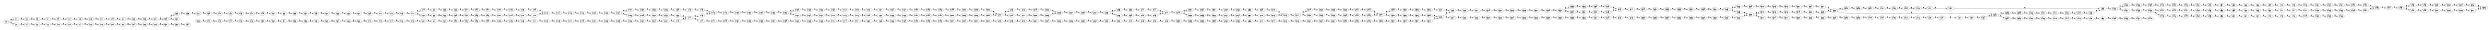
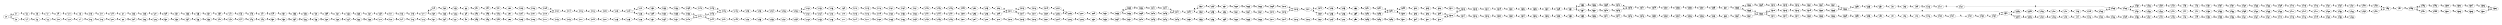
  strict digraph {
    fontname="DejaVu Serif"
    rankdir=LR
    node [fontname="DejaVu Serif"]
    edge [fontname="DejaVu Serif"]
    S0
    S1
    S2
    S3
    S4
    S5
    S6
    S7
    S8
    S9
    S10
    S11
    S12
    S13
    S14
    S15
    S16
    S17
    S18
    S19
    S20
    S21
    S22
    S23
    S24
    S25
    S26
    S27
    S28
    S29
    S30
    S31
    S32
    S33
    S34
    S35
+   S36
    S37
    S38
    S39
    S40
    S41
    S42
    S43
    S44
    S45
    S46
    S47
    S48
    S49
    S50
    S51
    S52
    S53
    S54
    S55
    S56
    S57
    S58
    S59
    S60
    S61
    S62
    S63
    S64
    S65
    S66
    S67
    S68
    S69
    S70
    S71
    S72
    S73
    S74
    S75
    S76
    S77
    S78
    S79
    S80
    S81
    S82
    S83
    S84
    S85
    S86
    S87
    S88
    S89
    S90
    S91
    S92
    S93
    S94
    S95
    S96
    S97
    S98
    S99
    S100
    S101
    S102
    S103
    S104
    S105
    S106
    S107
    S108
    S109
    S110
    S111
    S112
    S113
    S114
    S115
    S116
    S117
    S118
    S119
    S120
    S121
    S122
    S123
    S124
    S125
    S126
    S127
    S128
    S129
    S130
    S131
    S132
    S133
    S134
    S135
    S136
    S137
    S138
    S139
    S140
    S141
    S142
    S143
    S144
    S145
    S146
    S147
    S148
    S149
    S150
    S151
    S152
    S153
    S154
    S155
    S156
    S157
    S158
    S159
    S160
    S161
    S162
    S163
    S164
    S165
    S166
    S167
    S168
    S169
    S170
    S171
    S172
    S173
    S174
    S175
    S176
    S177
    S178
    S179
    S180
    S181
    S182
    S183
    S184
    S185
    S186
    S187
    S188
    S189
    S190
    S191
    S192
    S193
    S194
    S195
    S196
    S197
    S198
    S199
    S200
    S201
    S202
    S203
    S204
    S205
    S206
    S207
    S208
    S209
    S210
    S211
    S212
    S213
    S214
    S215
    S216
    S217
    S218
    S219
    S220
    S221
    S222
    S223
    S224
    S225
    S226
    S227
    S228
    S229
    S230
    S231
    S232
    S233
    S234
    S235
    S236
    S237
    S238
    S239
    S240
    S241
    S242
    S243
    S244
    S245
    S246
    S247
    S248
    S249
    S250
    S251
    S252
    S253
    S254
    S255
    S256
    S257
    S258
    S259
    S260
    S261
    S262
    S263
    S264
    S265
    S266
    S267
    S268
    S269
    S270
    S271
    S272
    S273
    S274
    S275
    S276
    S277
    S278
    S279
    S280
    S281
    S282
    S283
    S284
    S285
    S286
    S287
    S288
    S289
    S290
    S291
    S292
    S293
    S294
    S295
    S296
    S297
    S298
    S299
    S300
    S301
    S302
    S303
    S304
    S305
    S306
    S307
    S308
    S309
    S310
    S311
    S312
    S313
    S314
    S315
    S316
    S317
    S318
    S319
    S320
    S321
    S322
    S323
    S324
    S325
    S326
    S327
    S328
    S329
    S330
    S331
    S332
    S333
    S334
    S335
    S336
    S337
    S338
    S339
    S340
    S341
    S342
    S343
    S344
    S345
    S346
    S347
    S348
    S349
    S350
    S351
    S352
    S353
    S354
    S355
    S356
    S357
    S358
    S359
    S360
    S361
    S362
    S363
    S364
    S365
    S366
    S367
    S368
    S369
    S370
    S371
    S372
    S373
    S374
    S375
    S376
    S377
    S378
    S379
    S380
    S381
    S382
    S383
    S384
    S385
    S386
    S387
    S388
    S389
    S390
    S391
    S392
    S393
    S394
    S395
    S396
    S397
    S398
    S399
    S400
    S401
    S402
    S403
    S404
    S405
    S406
    S407
    S408
    S409
    S410
    S411
    S412
    S413
    S414
    S415
    S416
    S417
    S418
    S419
    S420
    S421
    S422
    S423
    S424
    S425
    S426
    S427
    S428
    S429
    S430
    S431
    S432
    S433
    S434
    S435
    S436
    S437
    S438
    S439
    S440
    S441
    S442
    S443
    S444
    S445
    S446
    S447
    S448
    S449
    S450
    S451
    S452
    S453
    S454
    S455
    S456
    S457
    S458
    S459
    S460
    S461
    S462
    S463
    S464
    S465
    S466
    S467
    S468
    S469
    S470
    S471
    S472
    S473
    S474
    S475
    S476
    S477
    S478
    S479
    S480
    S481
    S482
    S483
    S484
    S485
    S486
    S487
    S488
    S489
    S490
    S491
    S492
    S493
    S494
    S495
    S496
    S497
    S498
    S499
    S500
    S501
    S502
    S503
    S504
    S505
    S506
    S507
    S508
    S0 -> S1 [label=T]
    S0 -> S2 [label=T]
    S1 -> S3 [label=T]
    S2 -> S4 [label=G]
    S3 -> S5 [label=A]
    S4 -> S6 [label=G]
    S5 -> S7 [label=G]
    S6 -> S8 [label=T]
    S7 -> S9 [label=C]
    S8 -> S10 [label=C]
    S9 -> S11 [label=G]
    S10 -> S12 [label=T]
    S11 -> S13 [label=G]
    S12 -> S14 [label=T]
    S13 -> S15 [label=G]
    S14 -> S16 [label=T]
    S15 -> S17 [label=T]
    S16 -> S18 [label=G]
    S17 -> S19 [label=C]
    S18 -> S20 [label=T]
    S19 -> S21 [label=C]
    S20 -> S22 [label=C]
    S21 -> S23 [label=T]
    S22 -> S24 [label=A]
    S23 -> S25 [label=C]
    S24 -> S26 [label=G]
    S25 -> S27 [label=T]
    S26 -> S28 [label=G]
    S27 -> S29 [label=A]
    S28 -> S30 [label=G]
    S29 -> S31 [label=C]
    S30 -> S32 [label=T]
-   S29 -> S33 [label=C]
+   S31 -> S33 [label=C]
    S32 -> S34 [label=C]
    S33 -> S35 [label=A]
+   S34 -> S36 [label=T]
    S35 -> S37 [label=C]
+   S36 -> S38 [label=C]
    S37 -> S39 [label=T]
    S38 -> S40 [label=T]
    S39 -> S41 [label=T]
    S40 -> S42 [label=G]
    S41 -> S43 [label=C]
    S42 -> S44 [label=T]
    S43 -> S45 [label=T]
    S44 -> S46 [label=T]
    S45 -> S47 [label=G]
    S46 -> S48 [label=G]
    S47 -> S49 [label=A]
    S48 -> S50 [label=C]
    S49 -> S51 [label=T]
    S50 -> S52 [label=G]
    S51 -> S53 [label=C]
    S52 -> S54 [label=A]
    S53 -> S55 [label=C]
    S54 -> S56 [label=A]
    S55 -> S57 [label=T]
    S56 -> S58 [label=G]
    S57 -> S59 [label=T]
    S58 -> S60 [label=A]
    S59 -> S61 [label=G]
    S60 -> S62 [label=T]
    S61 -> S63 [label=C]
    S62 -> S64 [label=A]
    S63 -> S65 [label=T]
    S64 -> S66 [label=T]
    S65 -> S67 [label=C]
    S66 -> S68 [label=A]
    S67 -> S69 [label=C]
    S68 -> S70 [label=C]
    S69 -> S71 [label=T]
    S70 -> S72 [label=G]
    S71 -> S73 [label=G]
    S72 -> S74 [label=A]
    S73 -> S75 [label=T]
    S74 -> S76 [label=T]
    S75 -> S77 [label=C]
    S76 -> S78 [label=T]
    S77 -> S79 [label=C]
    S77 -> S80 [label=T]
    S78 -> S81 [label=C]
    S79 -> S82 [label=T]
    S80 -> S83 [label=T]
    S81 -> S84 [label=C]
    S82 -> S85 [label=T]
    S83 -> S86 [label=A]
    S84 -> S87 [label=T]
    S85 -> S88 [label=G]
    S86 -> S89 [label=G]
    S87 -> S90 [label=T]
    S88 -> S91 [label=G]
    S89 -> S92 [label=G]
    S90 -> S93 [label=A]
    S91 -> S94 [label=T]
    S92 -> S95 [label=T]
    S93 -> S96 [label=T]
    S94 -> S97 [label=C]
    S95 -> S98 [label=G]
    S96 -> S99 [label=T]
    S97 -> S100 [label=C]
    S98 -> S101 [label=T]
    S99 -> S102 [label=A]
    S100 -> S103 [label=T]
    S101 -> S104 [label=T]
    S102 -> S105 [label=T]
    S103 -> S106 [label=C]
    S104 -> S107 [label=C]
    S105 -> S108 [label=A]
    S106 -> S109 [label=T]
    S107 -> S110 [label=T]
    S108 -> S111 [label=T]
    S109 -> S112 [label=T]
    S110 -> S112 [label=T]
    S111 -> S113 [label=T]
    S112 -> S114 [label=C]
    S113 -> S115 [label=C]
    S114 -> S116 [label=C]
    S115 -> S117 [label=G]
    S116 -> S118 [label=G]
    S117 -> S119 [label=G]
    S118 -> S120 [label=G]
    S119 -> S121 [label=A]
    S120 -> S122 [label=T]
    S121 -> S123 [label=T]
    S122 -> S124 [label=G]
    S123 -> S125 [label=G]
    S124 -> S126 [label=G]
    S124 -> S127 [label=T]
    S125 -> S128 [label=T]
    S126 -> S129 [label=C]
    S127 -> S130 [label=C]
    S128 -> S131 [label=T]
    S129 -> S132 [label=T]
    S130 -> S133 [label=T]
    S131 -> S134 [label=T]
    S132 -> S135 [label=C]
    S133 -> S136 [label=T]
    S134 -> S137 [label=C]
    S135 -> S138 [label=T]
    S136 -> S139 [label=T]
    S137 -> S140 [label=T]
    S138 -> S141 [label=C]
    S139 -> S142 [label=C]
    S140 -> S141 [label=C]
    S141 -> S143 [label=C]
    S141 -> S144 [label=G]
    S142 -> S145 [label=C]
    S143 -> S146 [label=T]
    S144 -> S147 [label=T]
    S145 -> S146 [label=T]
    S146 -> S148 [label=C]
    S147 -> S149 [label=C]
    S148 -> S150 [label=C]
    S149 -> S151 [label=T]
    S150 -> S152 [label=G]
    S151 -> S153 [label=C]
    S152 -> S154 [label=G]
    S153 -> S155 [label=T]
    S154 -> S156 [label=G]
    S155 -> S157 [label=G]
    S156 -> S158 [label=T]
    S157 -> S159 [label=G]
    S158 -> S160 [label=G]
    S158 -> S161 [label=A]
    S159 -> S162 [label=G]
    S160 -> S163 [label=G]
    S161 -> S164 [label=A]
    S162 -> S165 [label=T]
    S163 -> S166 [label=C]
    S164 -> S167 [label=T]
    S165 -> S168 [label=T]
    S166 -> S169 [label=T]
    S167 -> S170 [label=T]
    S168 -> S171 [label=T]
    S169 -> S172 [label=T]
    S170 -> S173 [label=T]
    S171 -> S174 [label=C]
    S172 -> S175 [label=G]
    S173 -> S176 [label=T]
    S174 -> S177 [label=C]
    S175 -> S178 [label=A]
    S176 -> S179 [label=A]
    S177 -> S180 [label=A]
    S178 -> S181 [label=C]
    S179 -> S182 [label=C]
    S180 -> S183 [label=T]
    S181 -> S184 [label=T]
    S182 -> S185 [label=T]
    S183 -> S186 [label=T]
    S184 -> S187 [label=T]
    S185 -> S188 [label=C]
    S186 -> S189 [label=T]
    S187 -> S190 [label=T]
    S188 -> S191 [label=T]
    S189 -> S192 [label=C]
    S190 -> S193 [label=C]
    S191 -> S194 [label=C]
    S192 -> S195 [label=G]
    S193 -> S196 [label=G]
    S194 -> S197 [label=G]
    S195 -> S198 [label=G]
    S196 -> S199 [label=T]
    S197 -> S200 [label=G]
    S198 -> S201 [label=A]
    S199 -> S202 [label=T]
    S200 -> S203 [label=T]
    S201 -> S204 [label=T]
    S202 -> S205 [label=G]
    S203 -> S206 [label=G]
    S204 -> S207 [label=T]
    S205 -> S208 [label=T]
    S206 -> S209 [label=T]
    S207 -> S210 [label=A]
    S208 -> S211 [label=T]
    S209 -> S211 [label=T]
    S210 -> S212 [label=T]
    S211 -> S213 [label=T]
    S211 -> S214 [label=A]
    S212 -> S215 [label=G]
    S213 -> S216 [label=T]
    S214 -> S217 [label=T]
    S215 -> S218 [label=A]
    S216 -> S219 [label=C]
    S217 -> S220 [label=C]
    S218 -> S221 [label=T]
    S219 -> S222 [label=T]
    S220 -> S223 [label=T]
    S221 -> S224 [label=T]
    S222 -> S225 [label=C]
    S223 -> S225 [label=C]
    S224 -> S226 [label=T]
    S225 -> S227 [label=G]
    S226 -> S228 [label=G]
    S227 -> S229 [label=T]
    S228 -> S230 [label=T]
    S229 -> S231 [label=T]
    S230 -> S232 [label=T]
    S231 -> S233 [label=T]
    S232 -> S234 [label=C]
    S233 -> S235 [label=A]
    S233 -> S236 [label=G]
    S234 -> S237 [label=A]
    S235 -> S238 [label=A]
    S236 -> S239 [label=A]
    S237 -> S240 [label=T]
    S238 -> S241 [label=G]
    S239 -> S242 [label=G]
    S240 -> S243 [label=T]
    S241 -> S244 [label=G]
    S242 -> S245 [label=G]
    S243 -> S246 [label=A]
    S244 -> S247 [label=G]
    S245 -> S247 [label=G]
    S246 -> S248 [label=C]
    S247 -> S249 [label=T]
    S248 -> S250 [label=T]
    S249 -> S251 [label=C]
    S249 -> S252 [label=T]
    S250 -> S253 [label=T]
    S251 -> S254 [label=T]
    S252 -> S255 [label=T]
    S253 -> S256 [label=T]
    S254 -> S257 [label=A]
    S255 -> S258 [label=A]
    S256 -> S259 [label=T]
    S257 -> S260 [label=C]
    S258 -> S261 [label=C]
    S259 -> S262 [label=C]
    S260 -> S263 [label=A]
    S261 -> S264 [label=G]
    S262 -> S265 [label=T]
    S263 -> S266 [label=A]
    S264 -> S267 [label=A]
    S265 -> S268 [label=T]
    S266 -> S269 [label=C]
    S267 -> S270 [label=C]
    S268 -> S271 [label=C]
    S269 -> S272 [label=C]
    S270 -> S273 [label=C]
    S271 -> S274 [label=C]
    S272 -> S275 [label=T]
    S273 -> S275 [label=T]
    S274 -> S276 [label=G]
    S275 -> S277 [label=C]
    S276 -> S278 [label=C]
    S277 -> S279 [label=C]
    S277 -> S280 [label=T]
    S278 -> S281 [label=C]
    S279 -> S282 [label=T]
    S280 -> S283 [label=T]
    S281 -> S284 [label=A]
    S282 -> S285 [label=G]
    S283 -> S286 [label=T]
    S284 -> S287 [label=A]
    S285 -> S288 [label=C]
    S286 -> S289 [label=C]
    S287 -> S290 [label=C]
    S288 -> S291 [label=A]
    S289 -> S292 [label=A]
    S290 -> S293 [label=A]
    S291 -> S294 [label=G]
    S292 -> S295 [label=G]
    S293 -> S296 [label=A]
    S294 -> S297 [label=G]
    S295 -> S297 [label=G]
    S296 -> S298 [label=A]
    S297 -> S299 [label=T]
    S297 -> S300 [label=A]
    S298 -> S301 [label=G]
    S299 -> S302 [label=G]
    S300 -> S303 [label=A]
    S301 -> S304 [label=A]
    S302 -> S305 [label=G]
    S303 -> S306 [label=G]
    S304 -> S307 [label=G]
    S305 -> S308 [label=G]
    S306 -> S309 [label=G]
    S307 -> S310 [label=G]
    S308 -> S311 [label=T]
    S309 -> S312 [label=T]
    S310 -> S312 [label=T]
    S311 -> S313 [label=A]
    S312 -> S313 [label=A]
    S312 -> S314 [label=C]
    S313 -> S315 [label=G]
    S314 -> S316 [label=A]
    S315 -> S317 [label=G]
    S316 -> S318 [label=G]
    S317 -> S319 [label=T]
    S318 -> S320 [label=A]
    S319 -> S321 [label=C]
    S320 -> S322 [label=C]
    S321 -> S323 [label=C]
    S322 -> S324 [label=A]
    S323 -> S325 [label=C]
    S324 -> S326 [label=G]
    S325 -> S327 [label=G]
    S326 -> S328 [label=G]
    S327 -> S329 [label=A]
    S328 -> S330 [label=A]
    S329 -> S331 [label=A]
    S330 -> S332 [label=C]
    S331 -> S333 [label=G]
    S331 -> S334 [label=A]
    S332 -> S335 [label=A]
    S333 -> S336 [label=A]
    S334 -> S337 [label=A]
    S335 -> S338 [label=A]
    S336 -> S339 [label=A]
    S337 -> S340 [label=A]
    S338 -> S341 [label=T]
    S339 -> S342 [label=C]
    S340 -> S343 [label=C]
    S341 -> S344 [label=G]
    S342 -> S345 [label=C]
    S343 -> S345 [label=C]
    S344 -> S346 [label=A]
    S345 -> S347 [label=T]
    S346 -> S348 [label=C]
    S347 -> S349 [label=C]
    S348 -> S350 [label=C]
    S349 -> S351 [label=T]
    S350 -> S352 [label=T]
    S351 -> S353 [label=G]
    S352 -> S354 [label=A]
    S353 -> S355 [label=T]
    S354 -> S356 [label=C]
    S355 -> S357 [label=G]
    S356 -> S358 [label=A]
    S357 -> S359 [label=T]
    S358 -> S360 [label=C]
    S359 -> S361 [label=A]
    S360 -> S362 [label=A]
    S361 -> S363 [label=T]
    S362 -> S364 [label=T]
    S363 -> S365 [label=G]
    S363 -> S366 [label=T]
    S364 -> S367 [label=G]
    S365 -> S368 [label=T]
    S366 -> S369 [label=T]
    S367 -> S368 [label=T]
    S368 -> S370 [label=A]
    S368 -> S371 [label=T]
    S369 -> S372 [label=C]
    S370 -> S373 [label=G]
    S371 -> S374 [label=C]
    S372 -> S375 [label=G]
    S373 -> S376 [label=G]
    S374 -> S377 [label=A]
    S375 -> S378 [label=A]
    S376 -> S379 [label=G]
    S377 -> S380 [label=G]
    S378 -> S381 [label=G]
    S379 -> S382 [label=G]
    S380 -> S383 [label=G]
    S381 -> S384 [label=G]
    S382 -> S385 [label=G]
    S383 -> S386 [label=T]
    S384 -> S387 [label=G]
    S385 -> S388 [label=T]
    S386 -> S389 [label=G]
    S387 -> S388 [label=T]
    S388 -> S390 [label=T]
    S388 -> S391 [label=C]
    S389 -> S392 [label=A]
    S390 -> S393 [label=T]
    S391 -> S394 [label=C]
    S391 -> S395 [label=T]
    S392 -> S396 [label=T]
    S393 -> S397 [label=C]
    S394 -> S398 [label=A]
    S395 -> S399 [label=G]
    S396 -> S400 [label=A]
    S397 -> S401 [label=T]
    S398 -> S402 [label=A]
    S399 -> S403 [label=T]
    S400 -> S404 [label=C]
    S401 -> S405 [label=G]
    S402 -> S406 [label=A]
    S403 -> S407 [label=G]
    S404 -> S408 [label=T]
    S405 -> S409 [label=C]
    S406 -> S410 [label=C]
    S407 -> S411 [label=A]
    S408 -> S412 [label=A]
    S409 -> S413 [label=A]
    S410 -> S414 [label=T]
    S411 -> S415 [label=A]
    S412 -> S416 [label=C]
    S413 -> S417 [label=T]
    S414 -> S418 [label=C]
    S415 -> S419 [label=T]
    S416 -> S420 [label=C]
    S417 -> S421 [label=C]
    S418 -> S422 [label=T]
    S419 -> S423 [label=C]
    S420 -> S424 [label=G]
    S421 -> S425 [label=C]
    S422 -> S426 [label=A]
    S423 -> S425 [label=C]
    S424 -> S427 [label=G]
    S425 -> S428 [label=T]
    S426 -> S429 [label=T]
    S427 -> S430 [label=G]
    S428 -> S431 [label=C]
    S428 -> S432 [label=T]
    S429 -> S433 [label=A]
    S430 -> S434 [label=T]
    S431 -> S435 [label=C]
    S432 -> S436 [label=C]
    S433 -> S437 [label=A]
    S434 -> S391 [label=C]
    S435 -> S438 [label=T]
    S436 -> S439 [label=T]
    S437 -> S440 [label=C]
    S438 -> S441 [label=C]
    S439 -> S442 [label=A]
-   S438 -> S443 [label=G]
+   S440 -> S443 [label=G]
    S441 -> S444 [label=T]
    S442 -> S445 [label=T]
    S443 -> S446 [label=T]
    S444 -> S447 [label=A]
    S445 -> S448 [label=C]
    S446 -> S449 [label=C]
    S447 -> S450 [label=C]
    S448 -> S451 [label=A]
    S449 -> S452 [label=A]
    S450 -> S453 [label=C]
    S451 -> S454 [label=C]
    S452 -> S455 [label=A]
    S453 -> S456 [label=C]
    S454 -> S457 [label=C]
    S455 -> S458 [label=A]
    S456 -> S459 [label=A]
    S457 -> S460 [label=G]
    S458 -> S461 [label=A]
    S459 -> S462 [label=C]
    S460 -> S463 [label=C]
    S461 -> S464 [label=C]
    S462 -> S465 [label=G]
    S463 -> S466 [label=G]
    S464 -> S467 [label=T]
    S465 -> S468 [label=G]
    S466 -> S469 [label=G]
    S467 -> S470 [label=C]
    S468 -> S471 [label=G]
    S469 -> S472 [label=A]
    S470 -> S473 [label=A]
    S471 -> S474 [label=C]
    S472 -> S475 [label=C]
    S473 -> S476 [label=C]
    S474 -> S477 [label=T]
    S475 -> S478 [label=T]
    S476 -> S479 [label=C]
    S477 -> S480 [label=C]
    S478 -> S481 [label=T]
    S479 -> S482 [label=G]
    S480 -> S483 [label=A]
    S481 -> S484 [label=C]
    S482 -> S485 [label=T]
    S483 -> S486 [label=A]
    S484 -> S487 [label=A]
    S485 -> S488 [label=A]
    S486 -> S489 [label=G]
    S487 -> S490 [label=G]
    S489 -> S491 [label=G]
    S490 -> S492 [label=G]
    S491 -> S493 [label=T]
    S492 -> S493 [label=T]
    S493 -> S494 [label=C]
    S494 -> S495 [label=T]
    S495 -> S496 [label=G]
    S495 -> S497 [label=A]
    S496 -> S498 [label=G]
    S497 -> S499 [label=C]
    S498 -> S500 [label=C]
    S499 -> S501 [label=G]
    S500 -> S502 [label=G]
    S501 -> S503 [label=G]
    S502 -> S504 [label=G]
    S503 -> S505 [label=G]
    S504 -> S506 [label=T]
    S505 -> S507 [label=T]
    S506 -> S508 [label=A]
    S507 -> S508 [label=A]
  }
